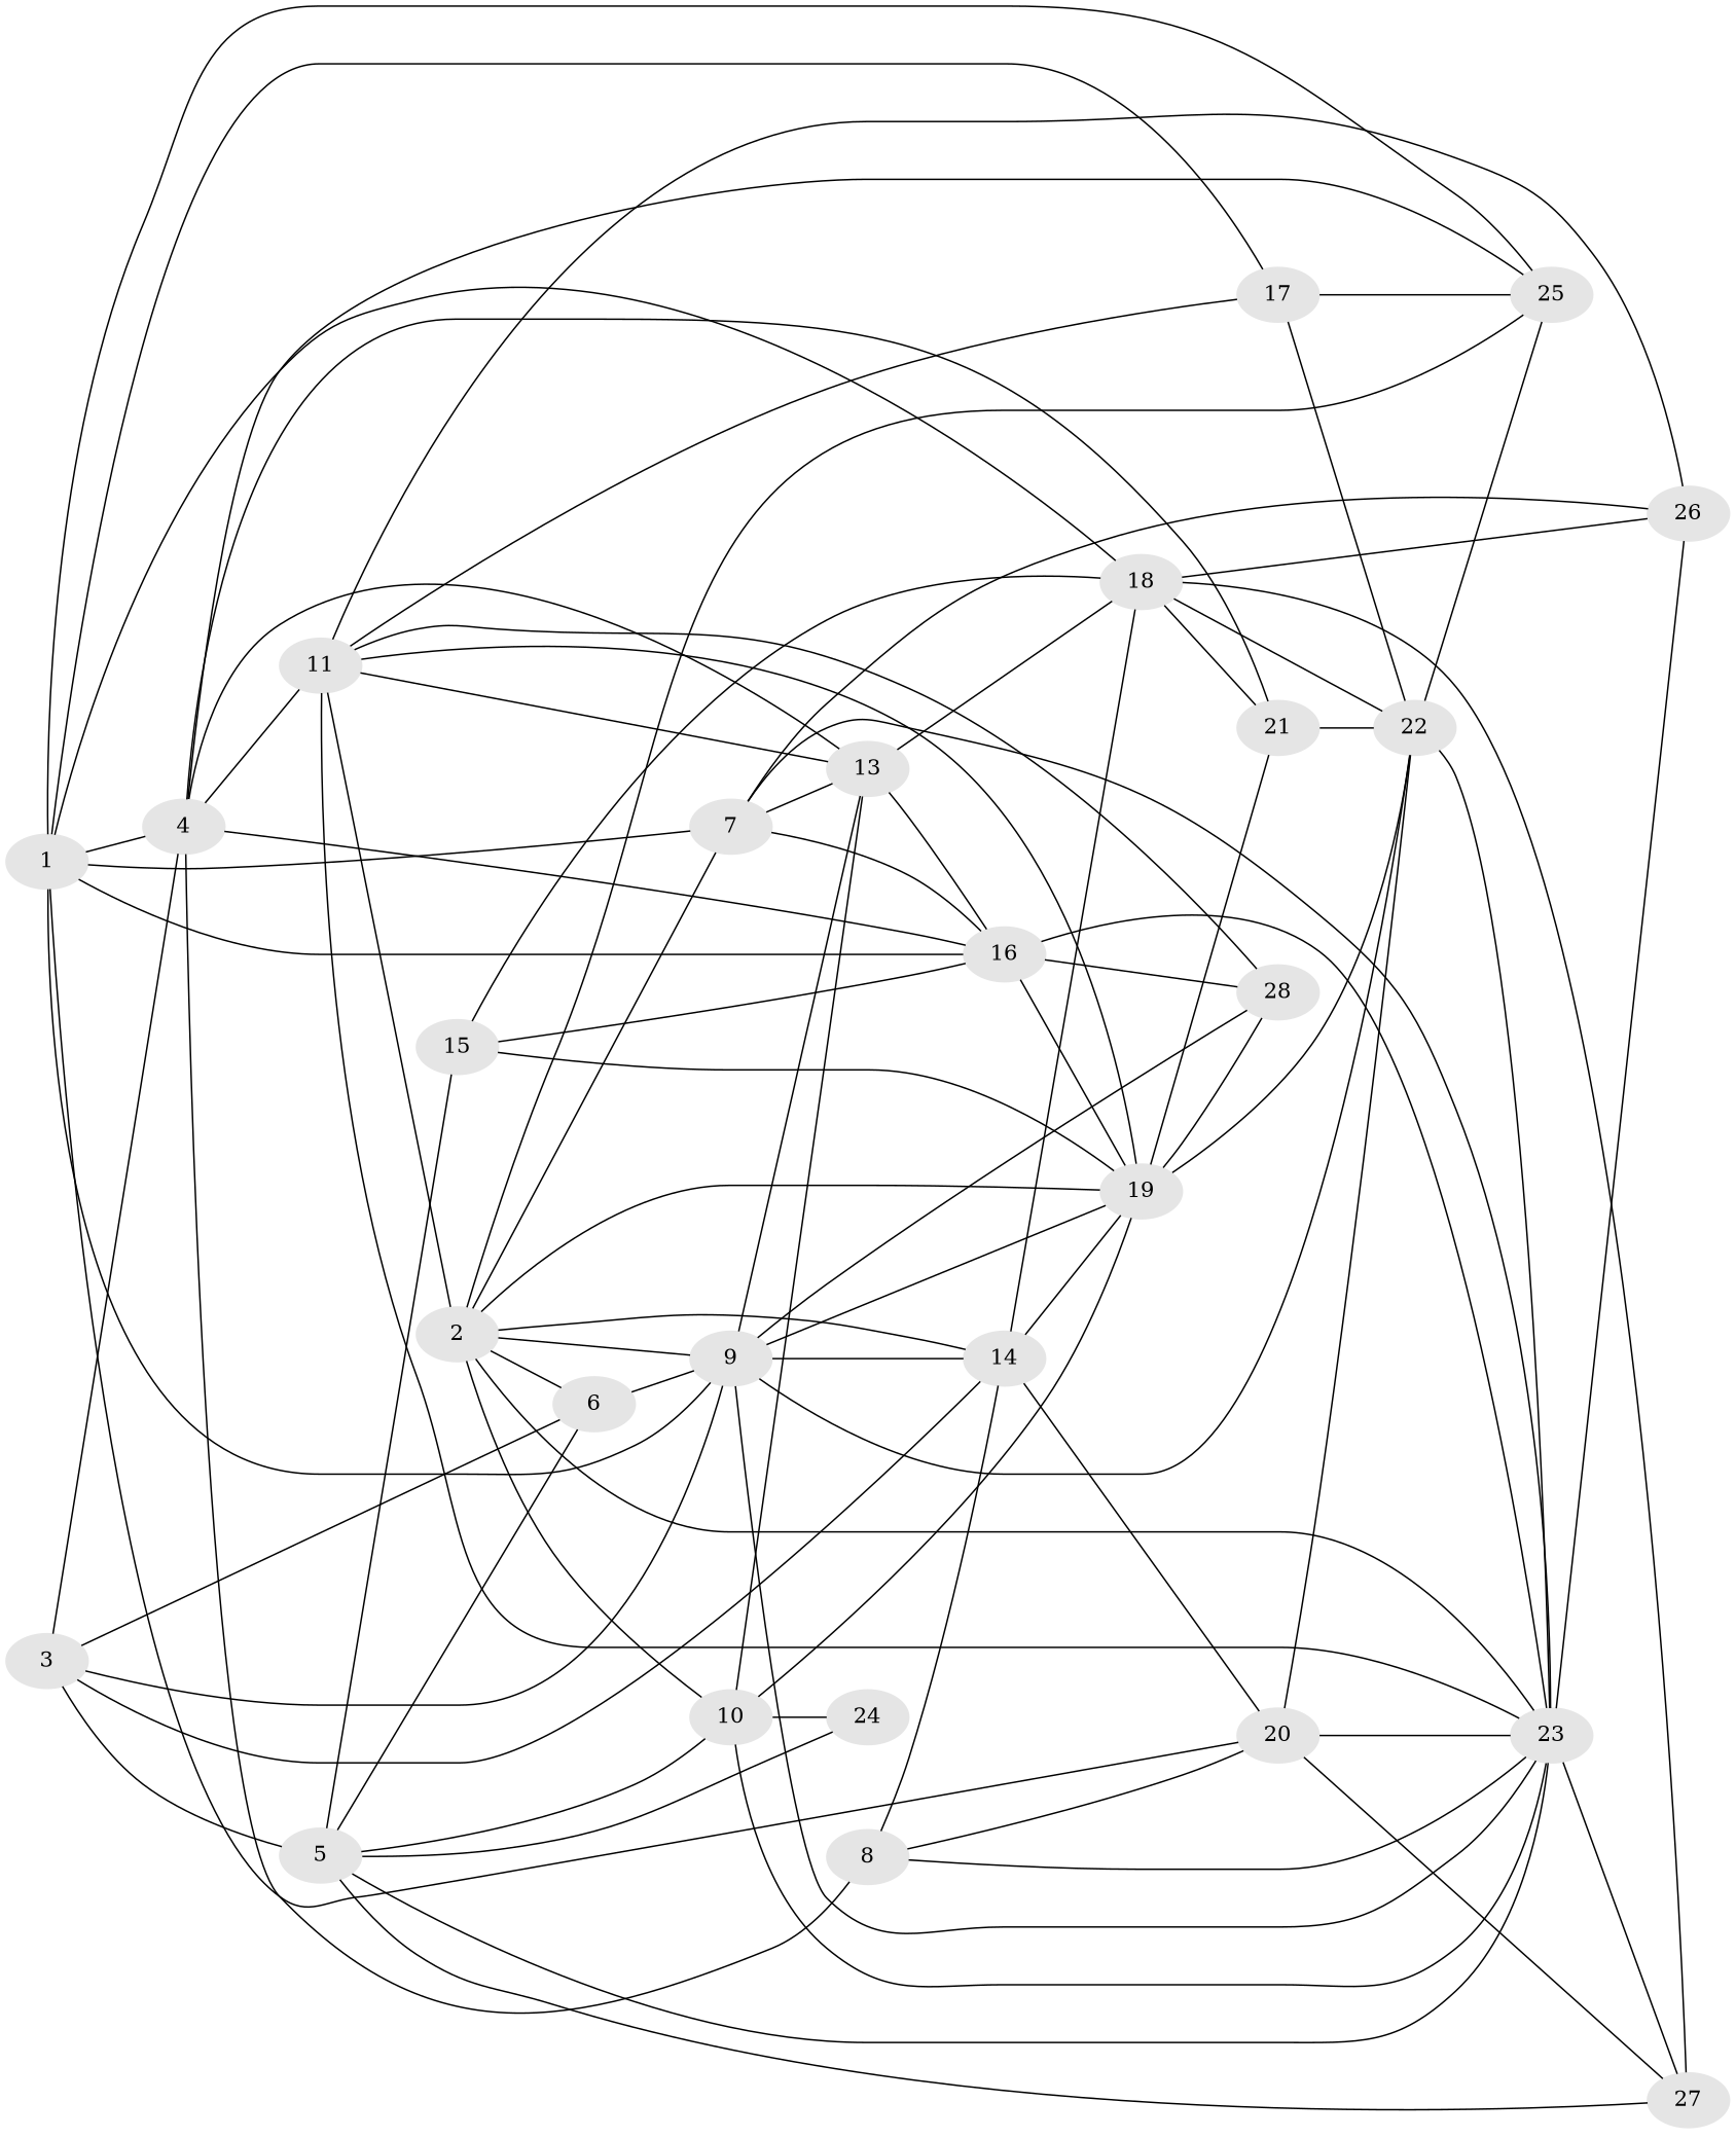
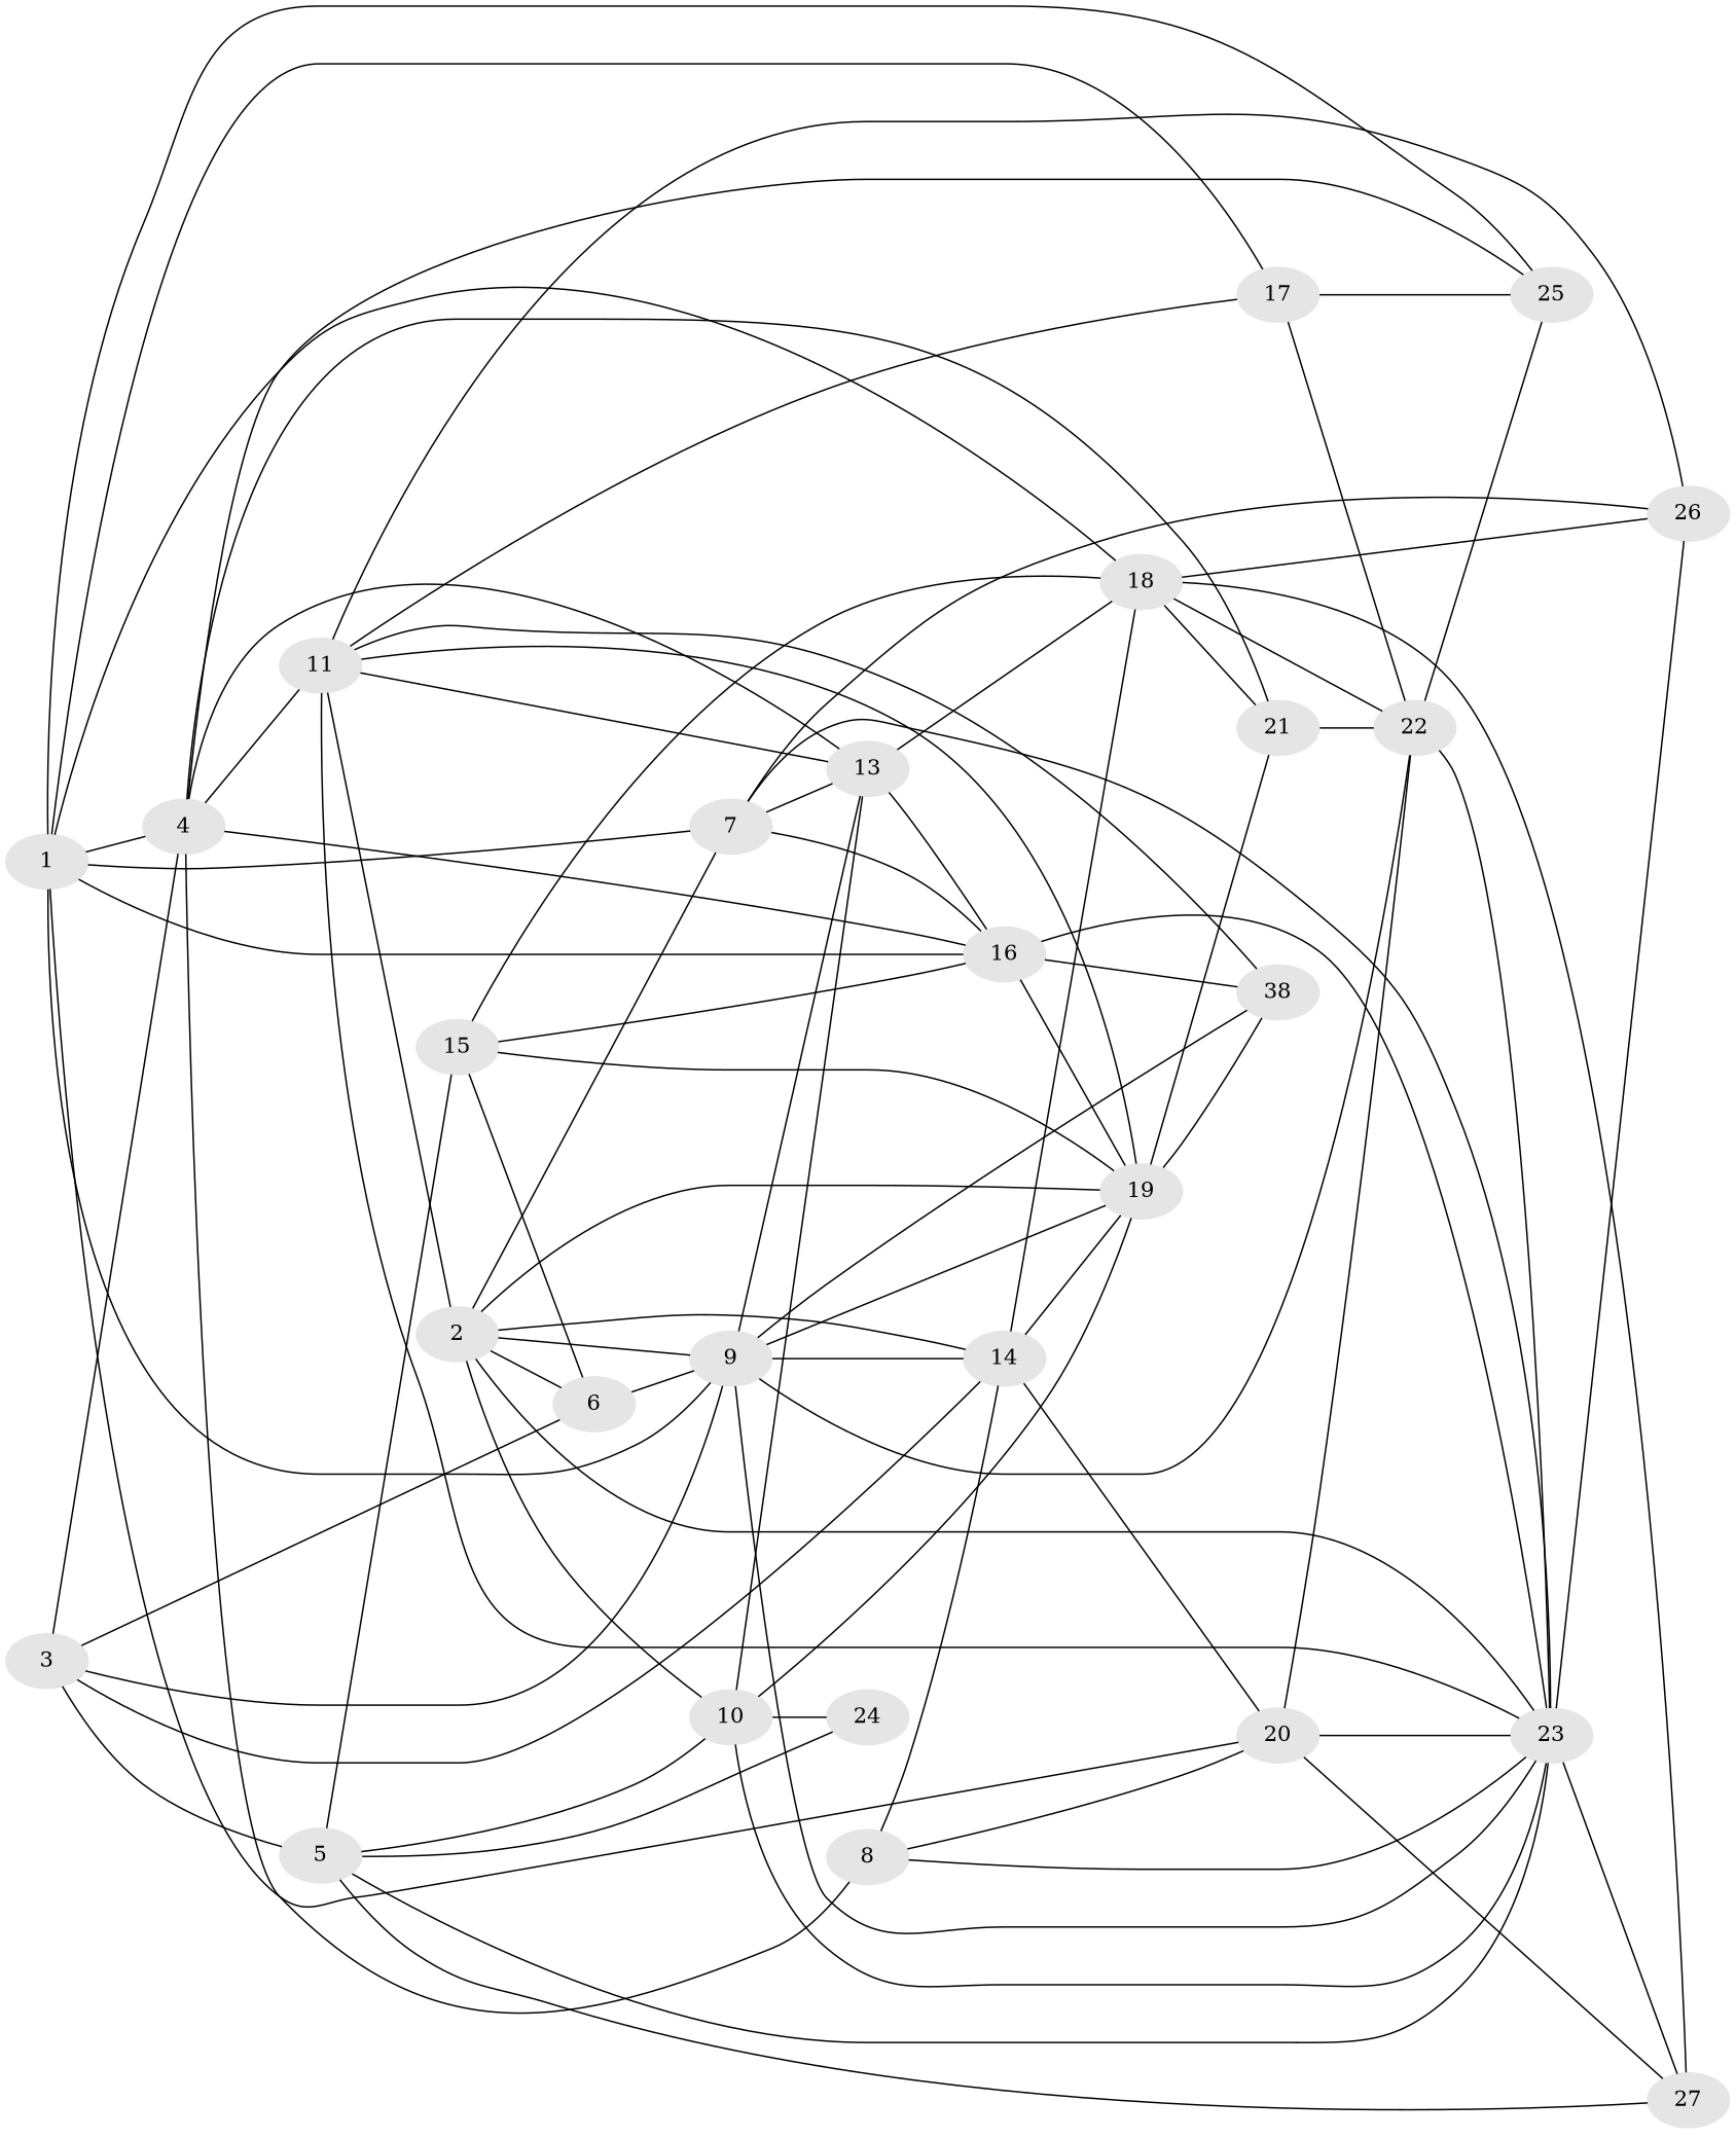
  graph {
    rankdir=LR
    node [color=gray90 style=filled]
    edge [weight=1.0]
    1
    4
    7
    9
    16
    17
    18
    20
    25
    2
    6
    10
    14
    19
    23
    8
    11
    13
    21
    26
-   28
+   28 [label=38]
    22
    27
    24
    3
    5
    15
    1 -- 4
    1 -- 7
    1 -- 9
    1 -- 16
    1 -- 17
    1 -- 18
    1 -- 20
    1 -- 25
    4 -- 16 [weight=2.0]
    4 -- 25
    4 -- 8
    4 -- 11
    4 -- 13
    4 -- 21
    7 -- 16
    7 -- 23
    7 -- 13
    7 -- 26
    9 -- 14 [weight=2.0]
    9 -- 19
    9 -- 23 [weight=2.0]
    9 -- 13
    9 -- 28
    9 -- 22
    16 -- 19
    16 -- 23
    16 -- 28 [weight=3.0]
    17 -- 25 [weight=2.0]
    17 -- 22
    18 -- 21 [weight=2.0]
    18 -- 26
    18 -- 22 [weight=2.0]
    18 -- 27
    20 -- 23 [weight=2.0]
    20 -- 22
    20 -- 27 [weight=2.0]
    2 -- 7
    2 -- 9 [weight=2.0]
-   2 -- 25
    2 -- 6 [weight=2.0]
    2 -- 10
    2 -- 14
    2 -- 19
    2 -- 23 [weight=3.0]
    6 -- 9
    10 -- 19
    10 -- 23 [weight=2.0]
    10 -- 13
    10 -- 24
    14 -- 18
    14 -- 20 [weight=2.0]
    14 -- 19 [weight=2.0]
    19 -- 21
    19 -- 28
-   19 -- 22
    23 -- 26
    23 -- 27
    8 -- 20
    8 -- 14
    8 -- 23
    11 -- 17
    11 -- 2
    11 -- 19
    11 -- 23
    11 -- 13
    11 -- 26
    11 -- 28
    13 -- 16
    13 -- 18
    21 -- 22
    22 -- 25
    22 -- 23
    3 -- 4 [weight=2.0]
    3 -- 9
    3 -- 6
    3 -- 14
    3 -- 5
-   5 -- 6
+   15 -- 6
    5 -- 10
    5 -- 23
    5 -- 27 [weight=2.0]
    5 -- 24
    5 -- 15
    15 -- 16
    15 -- 18 [weight=2.0]
    15 -- 19
  }
